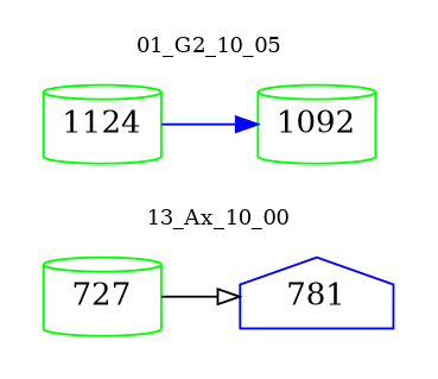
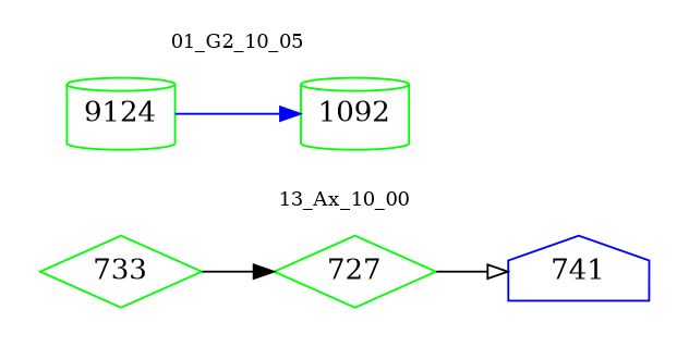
  digraph {
    rankdir=LR
    node [color=green shape=diamond]
    edge [arrowhead=normal color=black]
-   n2 [label=727 shape=cylinder]
-   n3 [color=blue label=781 shape=house]
-   n4 [label=1124 shape=cylinder]
+   n1 [label=733]
+   n2 [label=727]
+   n3 [color=blue label=741 shape=house]
+   n4 [label=9124 shape=cylinder]
    n5 [label=1092 shape=cylinder]
    subgraph cluster_1 {
      color=white
      fontsize=10
      label="13_Ax_10_00"
+     n1
      n2
      n3
    }
    subgraph cluster_2 {
      color=white
      fontsize=10
      label="01_G2_10_05"
      n4
      n5
    }
+   n1 -> n2
    n2 -> n3 [arrowhead=onormal]
    n4 -> n5 [color=blue]
  }
